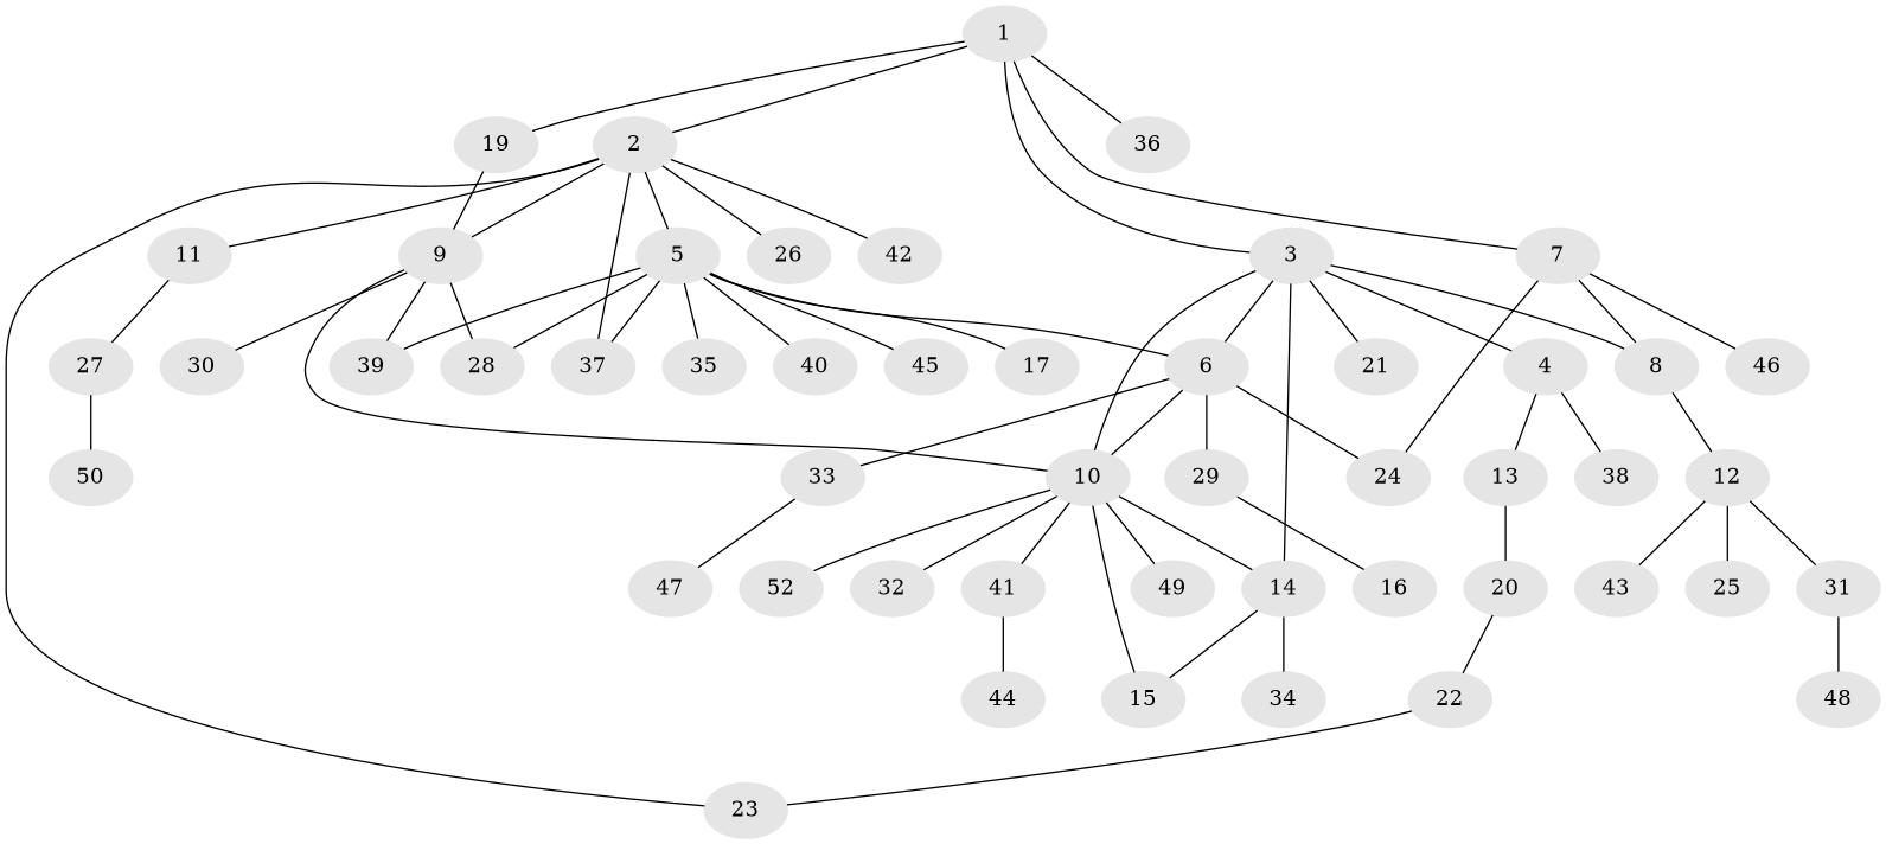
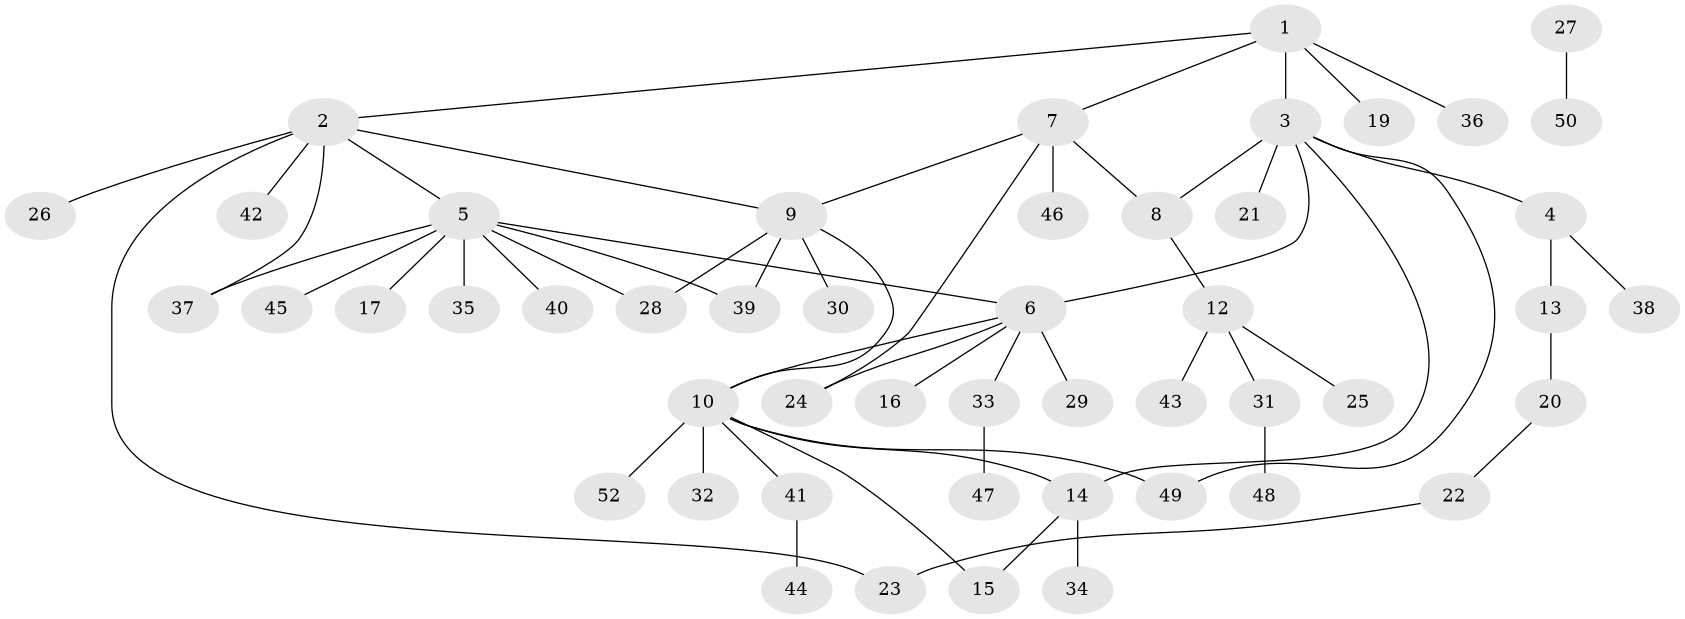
  graph {
    node [color=gray90 style=filled]
    1
    2
    3
    7
    19
    36
    5
    9
-   11
    23
    26
    37
    42
    4
    6
    8
    10
    14
    21
    24
    46
    17
    28
    35
    39
    40
    45
    30
    27
    13
    38
    16
    29
    33
    12
    15
    32
    41
    49
    52
    34
    20
    47
    25
    31
    43
    44
    50
    48
    22
    1 -- 2
    1 -- 3
    1 -- 7
    1 -- 19
    1 -- 36
    2 -- 5
    2 -- 9
-   2 -- 11
    2 -- 23
    2 -- 26
    2 -- 37
    2 -- 42
    3 -- 4
    3 -- 6
    3 -- 8
-   3 -- 10
+   3 -- 49
    3 -- 14
    3 -- 21
-   19 -- 9
+   7 -- 9
    7 -- 8
    7 -- 24
    7 -- 46
    5 -- 37
    5 -- 6
    5 -- 17
    5 -- 28
    5 -- 35
    5 -- 39
    5 -- 40
    5 -- 45
    9 -- 10
    9 -- 28
    9 -- 39
    9 -- 30
-   11 -- 27
    4 -- 13
    4 -- 38
    6 -- 10
    6 -- 24
-   29 -- 16
+   6 -- 16
    6 -- 29
    6 -- 33
    8 -- 12
    10 -- 14
    10 -- 15
    10 -- 32
    10 -- 41
    10 -- 49
    10 -- 52
    14 -- 15
    14 -- 34
    27 -- 50
    13 -- 20
    33 -- 47
    12 -- 25
    12 -- 31
    12 -- 43
    41 -- 44
    20 -- 22
    31 -- 48
    22 -- 23
  }
